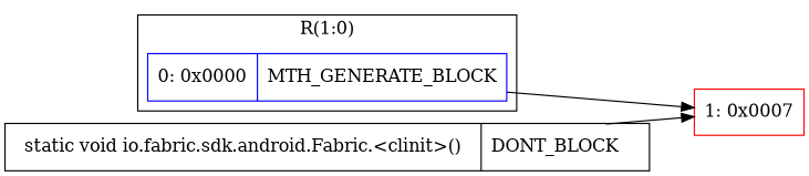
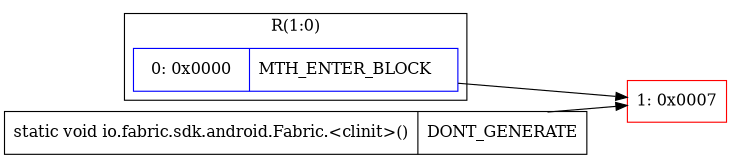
  digraph {
    rankdir=LR
    node [shape=record]
-   n1 [color=blue label="{0\:\ 0x0000|MTH_GENERATE_BLOCK\l}"]
+   n1 [color=blue label="{0\:\ 0x0000|MTH_ENTER_BLOCK\l}"]
    n2 [color=red label="{1\:\ 0x0007}"]
-   n3 [label="{static void io.fabric.sdk.android.Fabric.\<clinit\>()  | DONT_BLOCK\l}"]
+   n3 [label="{static void io.fabric.sdk.android.Fabric.\<clinit\>()  | DONT_GENERATE\l}"]
    subgraph cluster_1 {
      label="R(1:0)"
      n1
    }
    n1 -> n2
    n3 -> n2
  }
